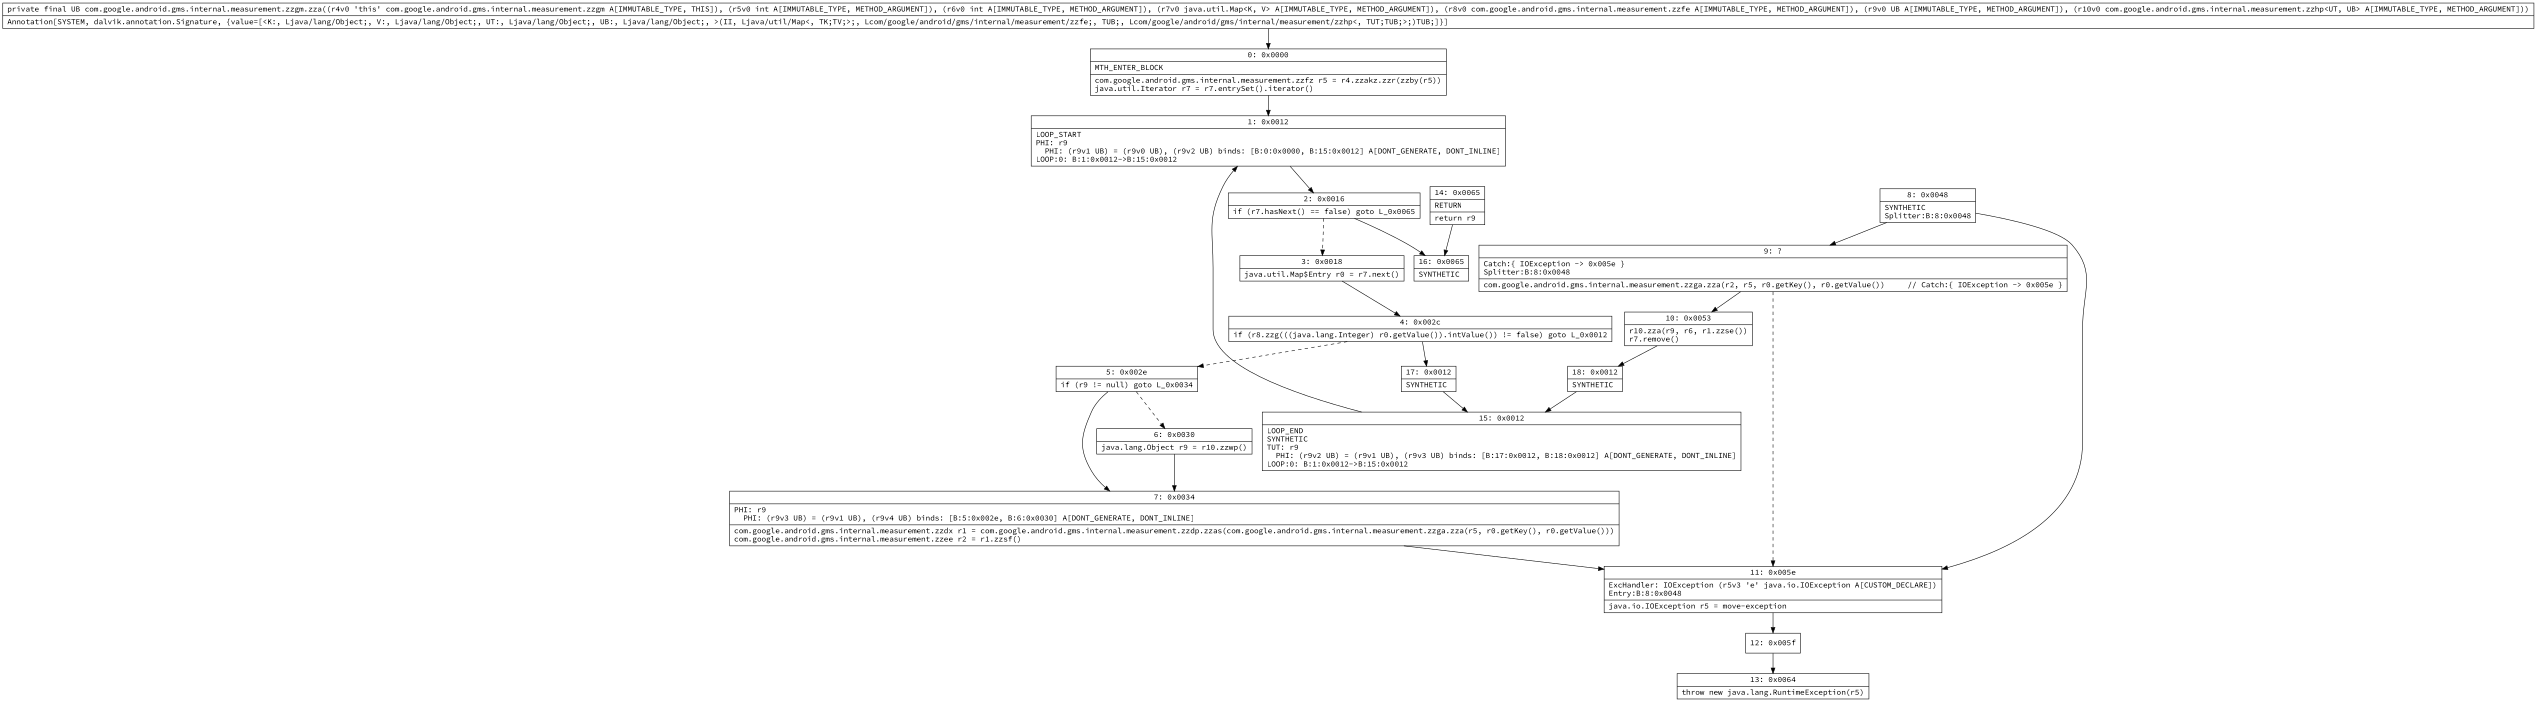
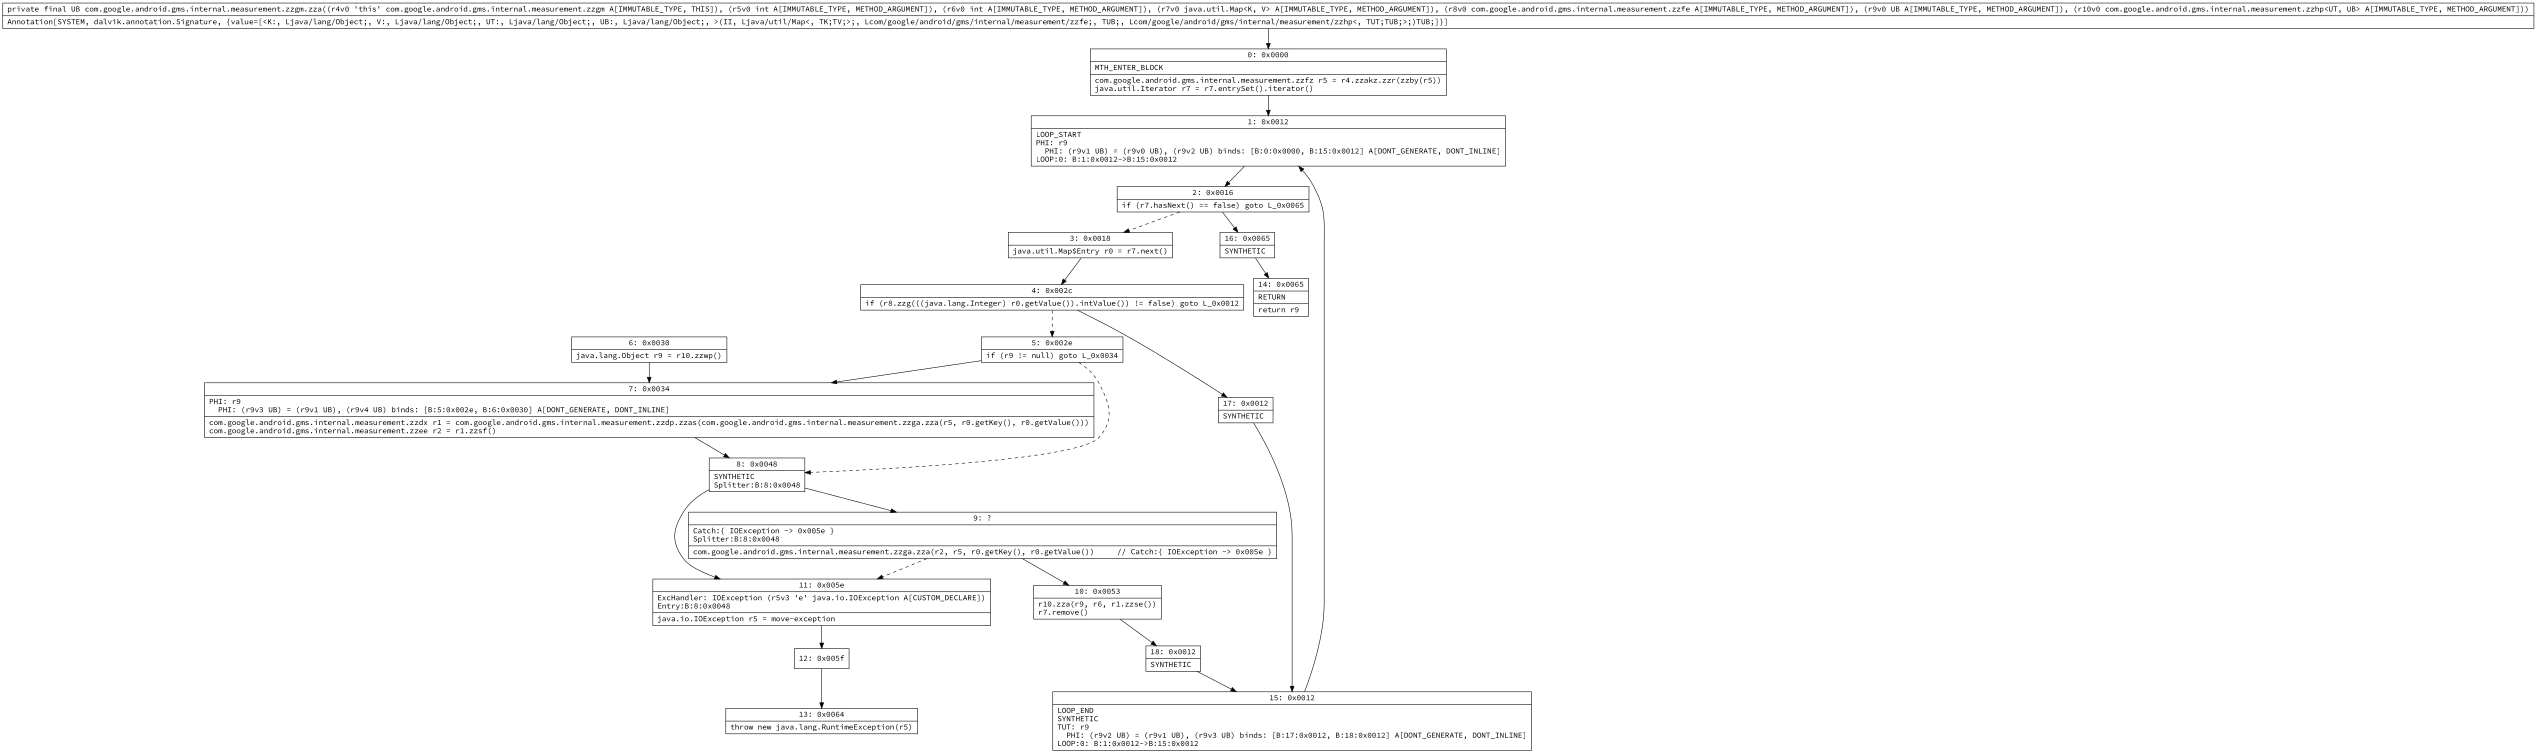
  digraph {
    fontname="Source Code Pro"
    node [fontname="Source Code Pro" shape=record]
    edge [fontname="Source Code Pro"]
    n1 [label="{0\:\ 0x0000|MTH_ENTER_BLOCK\l|com.google.android.gms.internal.measurement.zzfz r5 = r4.zzakz.zzr(zzby(r5))\ljava.util.Iterator r7 = r7.entrySet().iterator()\l}"]
    n2 [label="{1\:\ 0x0012|LOOP_START\lPHI: r9 \l  PHI: (r9v1 UB) = (r9v0 UB), (r9v2 UB) binds: [B:0:0x0000, B:15:0x0012] A[DONT_GENERATE, DONT_INLINE]\lLOOP:0: B:1:0x0012\-\>B:15:0x0012\l}"]
    n3 [label="{2\:\ 0x0016|if (r7.hasNext() == false) goto L_0x0065\l}"]
    n4 [label="{3\:\ 0x0018|java.util.Map$Entry r0 = r7.next()\l}"]
    n5 [label="{16\:\ 0x0065|SYNTHETIC\l}"]
    n6 [label="{4\:\ 0x002c|if (r8.zzg(((java.lang.Integer) r0.getValue()).intValue()) != false) goto L_0x0012\l}"]
    n7 [label="{14\:\ 0x0065|RETURN\l|return r9\l}"]
    n8 [label="{5\:\ 0x002e|if (r9 != null) goto L_0x0034\l}"]
    n9 [label="{17\:\ 0x0012|SYNTHETIC\l}"]
    n10 [label="{6\:\ 0x0030|java.lang.Object r9 = r10.zzwp()\l}"]
    n11 [label="{7\:\ 0x0034|PHI: r9 \l  PHI: (r9v3 UB) = (r9v1 UB), (r9v4 UB) binds: [B:5:0x002e, B:6:0x0030] A[DONT_GENERATE, DONT_INLINE]\l|com.google.android.gms.internal.measurement.zzdx r1 = com.google.android.gms.internal.measurement.zzdp.zzas(com.google.android.gms.internal.measurement.zzga.zza(r5, r0.getKey(), r0.getValue()))\lcom.google.android.gms.internal.measurement.zzee r2 = r1.zzsf()\l}"]
    n12 [label="{15\:\ 0x0012|LOOP_END\lSYNTHETIC\lTUT: r9 \l  PHI: (r9v2 UB) = (r9v1 UB), (r9v3 UB) binds: [B:17:0x0012, B:18:0x0012] A[DONT_GENERATE, DONT_INLINE]\lLOOP:0: B:1:0x0012\-\>B:15:0x0012\l}"]
    n13 [label="{8\:\ 0x0048|SYNTHETIC\lSplitter:B:8:0x0048\l}"]
    n14 [label="{9\:\ ?|Catch:\{ IOException \-\> 0x005e \}\lSplitter:B:8:0x0048\l|com.google.android.gms.internal.measurement.zzga.zza(r2, r5, r0.getKey(), r0.getValue())     \/\/ Catch:\{ IOException \-\> 0x005e \}\l}"]
    n15 [label="{11\:\ 0x005e|ExcHandler: IOException (r5v3 'e' java.io.IOException A[CUSTOM_DECLARE])\lEntry:B:8:0x0048\l|java.io.IOException r5 = move\-exception\l}"]
    n16 [label="{10\:\ 0x0053|r10.zza(r9, r6, r1.zzse())\lr7.remove()\l}"]
    n17 [label="{12\:\ 0x005f}"]
    n18 [label="{18\:\ 0x0012|SYNTHETIC\l}"]
    n19 [label="{13\:\ 0x0064|throw new java.lang.RuntimeException(r5)\l}"]
    n20 [label="{private final UB com.google.android.gms.internal.measurement.zzgm.zza((r4v0 'this' com.google.android.gms.internal.measurement.zzgm A[IMMUTABLE_TYPE, THIS]), (r5v0 int A[IMMUTABLE_TYPE, METHOD_ARGUMENT]), (r6v0 int A[IMMUTABLE_TYPE, METHOD_ARGUMENT]), (r7v0 java.util.Map\<K, V\> A[IMMUTABLE_TYPE, METHOD_ARGUMENT]), (r8v0 com.google.android.gms.internal.measurement.zzfe A[IMMUTABLE_TYPE, METHOD_ARGUMENT]), (r9v0 UB A[IMMUTABLE_TYPE, METHOD_ARGUMENT]), (r10v0 com.google.android.gms.internal.measurement.zzhp\<UT, UB\> A[IMMUTABLE_TYPE, METHOD_ARGUMENT]))  | Annotation[SYSTEM, dalvik.annotation.Signature, \{value=[\<K:, Ljava\/lang\/Object;, V:, Ljava\/lang\/Object;, UT:, Ljava\/lang\/Object;, UB:, Ljava\/lang\/Object;, \>(II, Ljava\/util\/Map\<, TK;TV;\>;, Lcom\/google\/android\/gms\/internal\/measurement\/zzfe;, TUB;, Lcom\/google\/android\/gms\/internal\/measurement\/zzhp\<, TUT;TUB;\>;)TUB;]\}]\l}"]
    n1 -> n2
    n2 -> n3
    n3 -> n4 [style=dashed]
    n3 -> n5
    n4 -> n6
-   n7 -> n5
+   n5 -> n7
    n6 -> n8 [style=dashed]
    n6 -> n9
-   n8 -> n10 [style=dashed]
+   n8 -> n13 [style=dashed]
    n8 -> n11
    n9 -> n12
    n10 -> n11
-   n11 -> n15
+   n11 -> n13
    n12 -> n2
    n13 -> n14
    n13 -> n15
    n14 -> n15 [style=dashed]
    n14 -> n16
    n15 -> n17
    n16 -> n18
    n17 -> n19
    n18 -> n12
    n20 -> n1
  }
